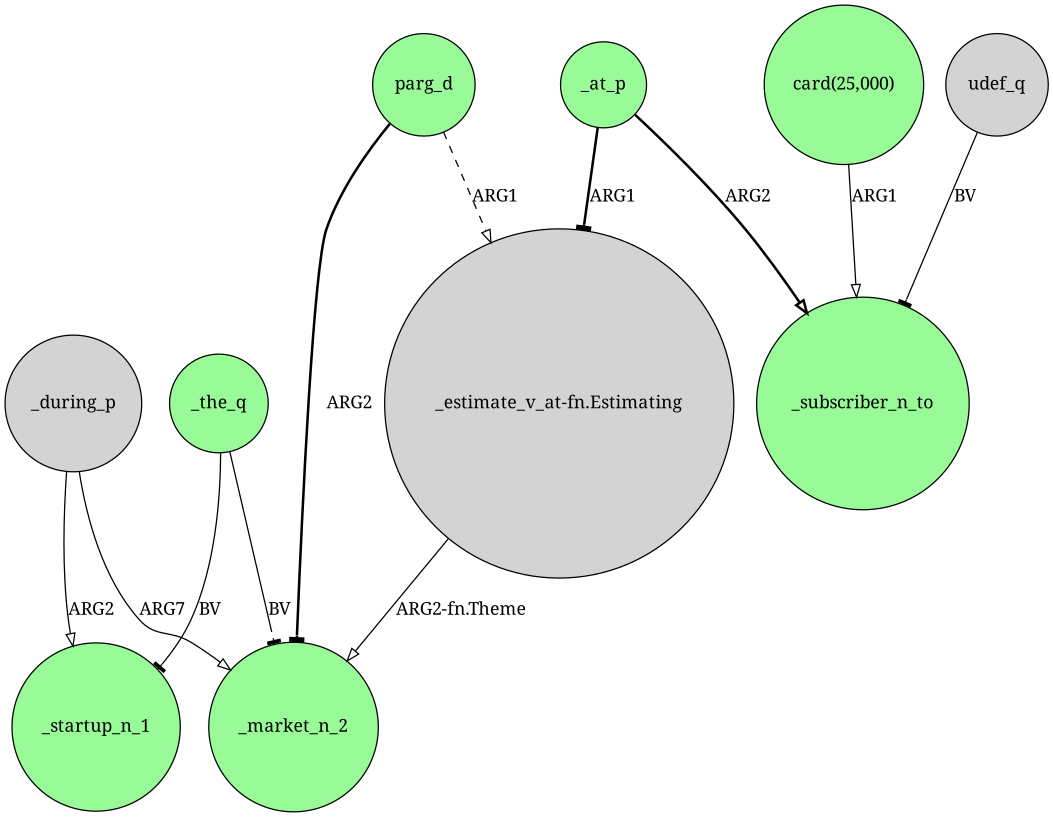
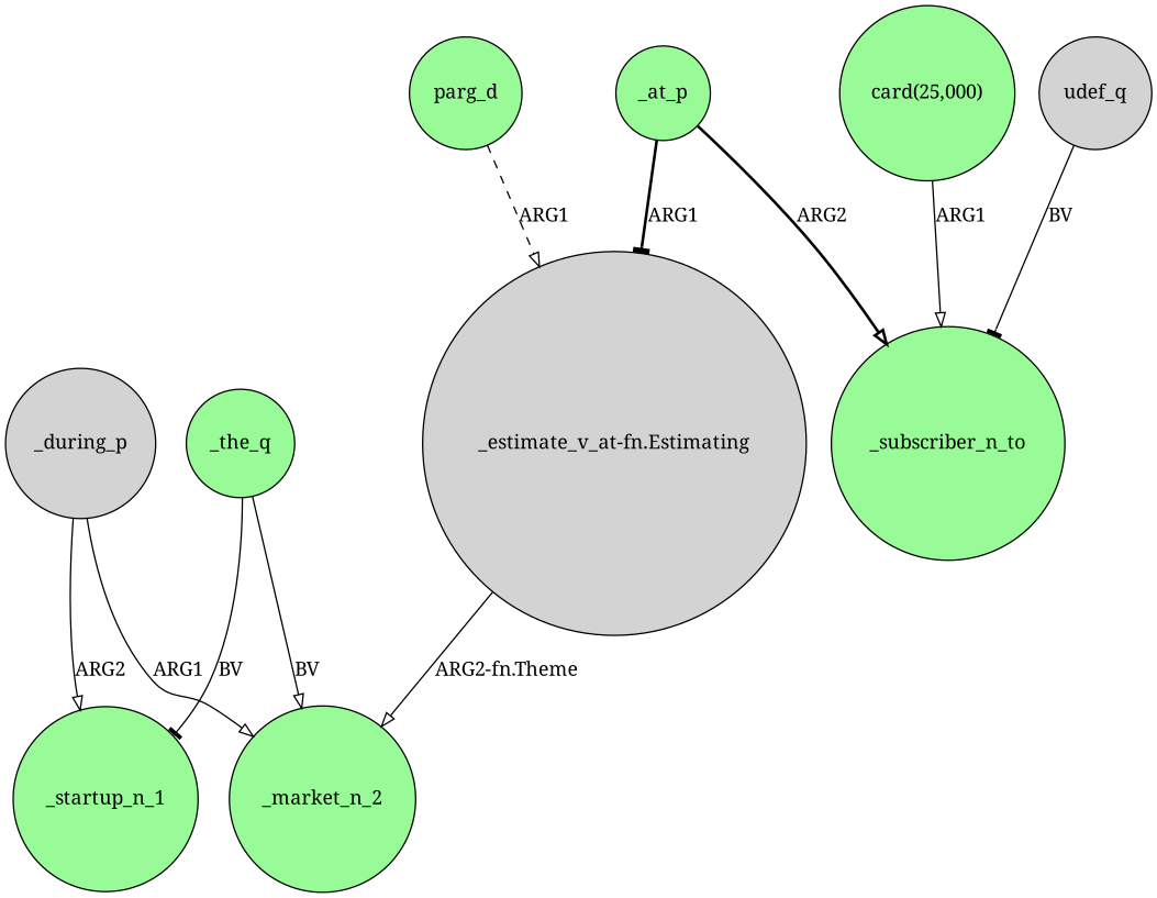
  digraph {
    fontname="Noto Serif"
    node [fillcolor=palegreen fontname="Noto Serif" shape=circle style=filled]
    edge [arrowhead=onormal fontname="Noto Serif" style=solid]
    "_estimate_v_at-fn.Estimating" [fillcolor=lightgrey]
    _at_p
    _subscriber_n_to
    n4 [label=_market_n_2]
    _during_p [fillcolor=lightgrey]
    _startup_n_1
    "card(25,000)"
    _the_q
    parg_d
    udef_q [fillcolor=lightgrey]
    "_estimate_v_at-fn.Estimating" -> n4 [label="ARG2-fn.Theme"]
    _at_p -> "_estimate_v_at-fn.Estimating" [arrowhead=tee label=ARG1 style=bold]
    _at_p -> _subscriber_n_to [label=ARG2 style=bold]
-   _during_p -> n4 [label=ARG7]
+   _during_p -> n4 [label=ARG1]
    _during_p -> _startup_n_1 [label=ARG2]
    "card(25,000)" -> _subscriber_n_to [label=ARG1]
-   _the_q -> n4 [arrowhead=tee label=BV]
+   _the_q -> n4 [label=BV]
    _the_q -> _startup_n_1 [arrowhead=tee label=BV]
    parg_d -> "_estimate_v_at-fn.Estimating" [label=ARG1 style=dashed]
-   parg_d -> n4 [arrowhead=tee label=ARG2 style=bold]
    udef_q -> _subscriber_n_to [arrowhead=tee label=BV]
  }
